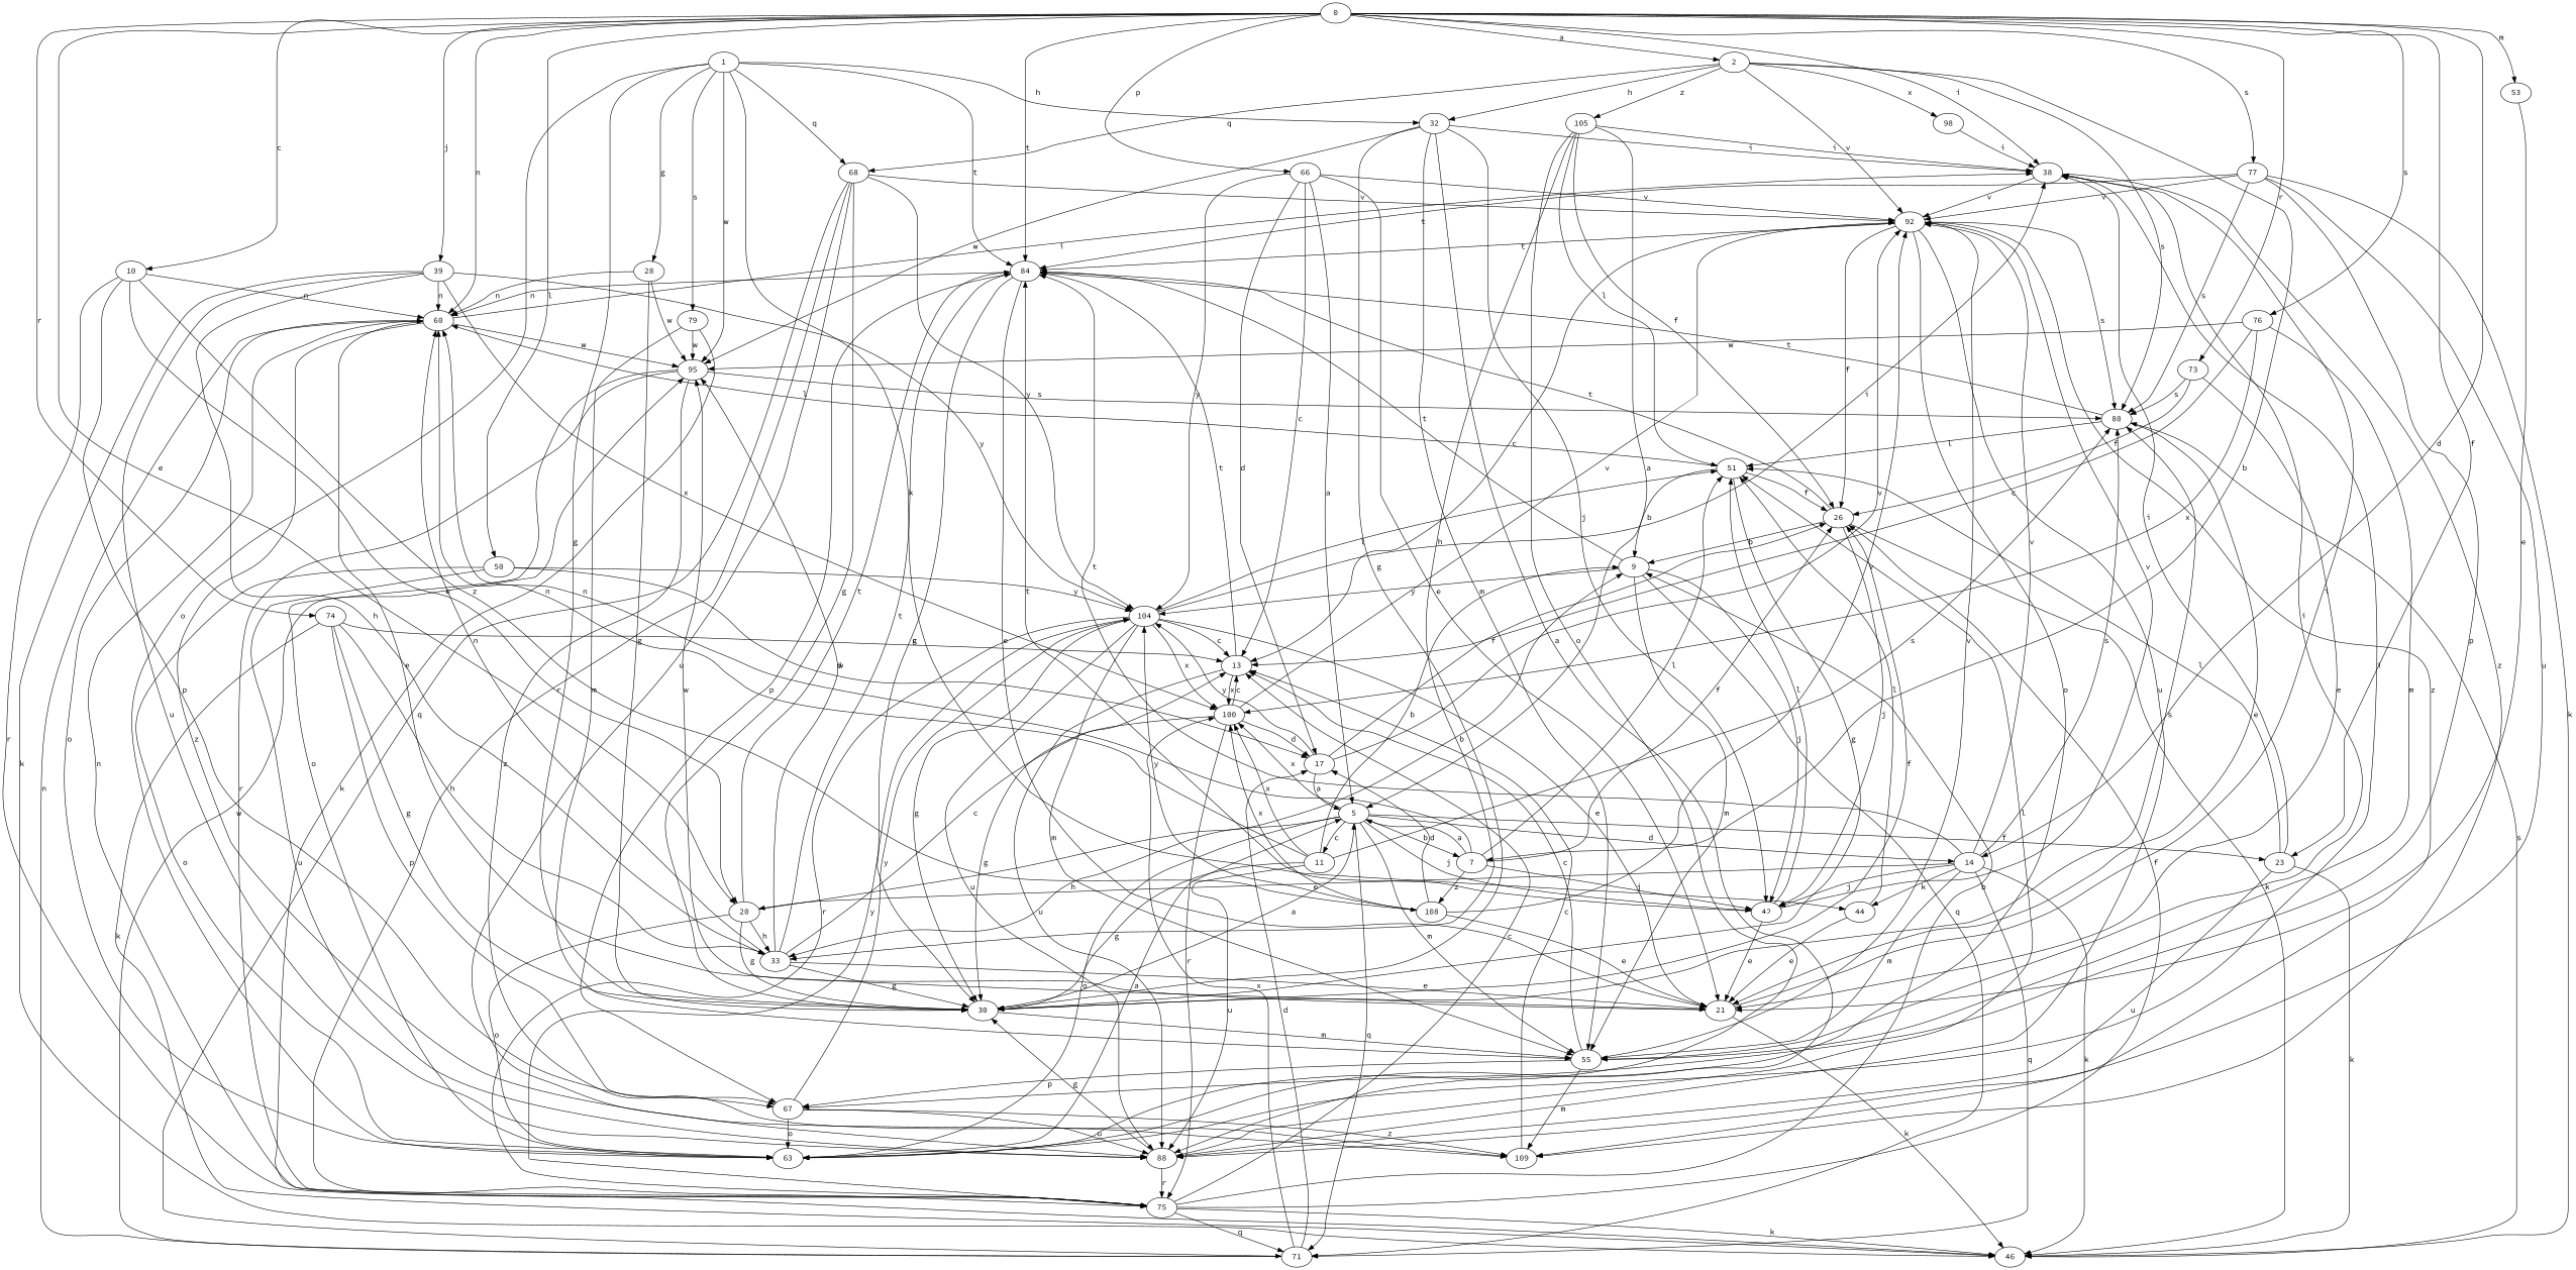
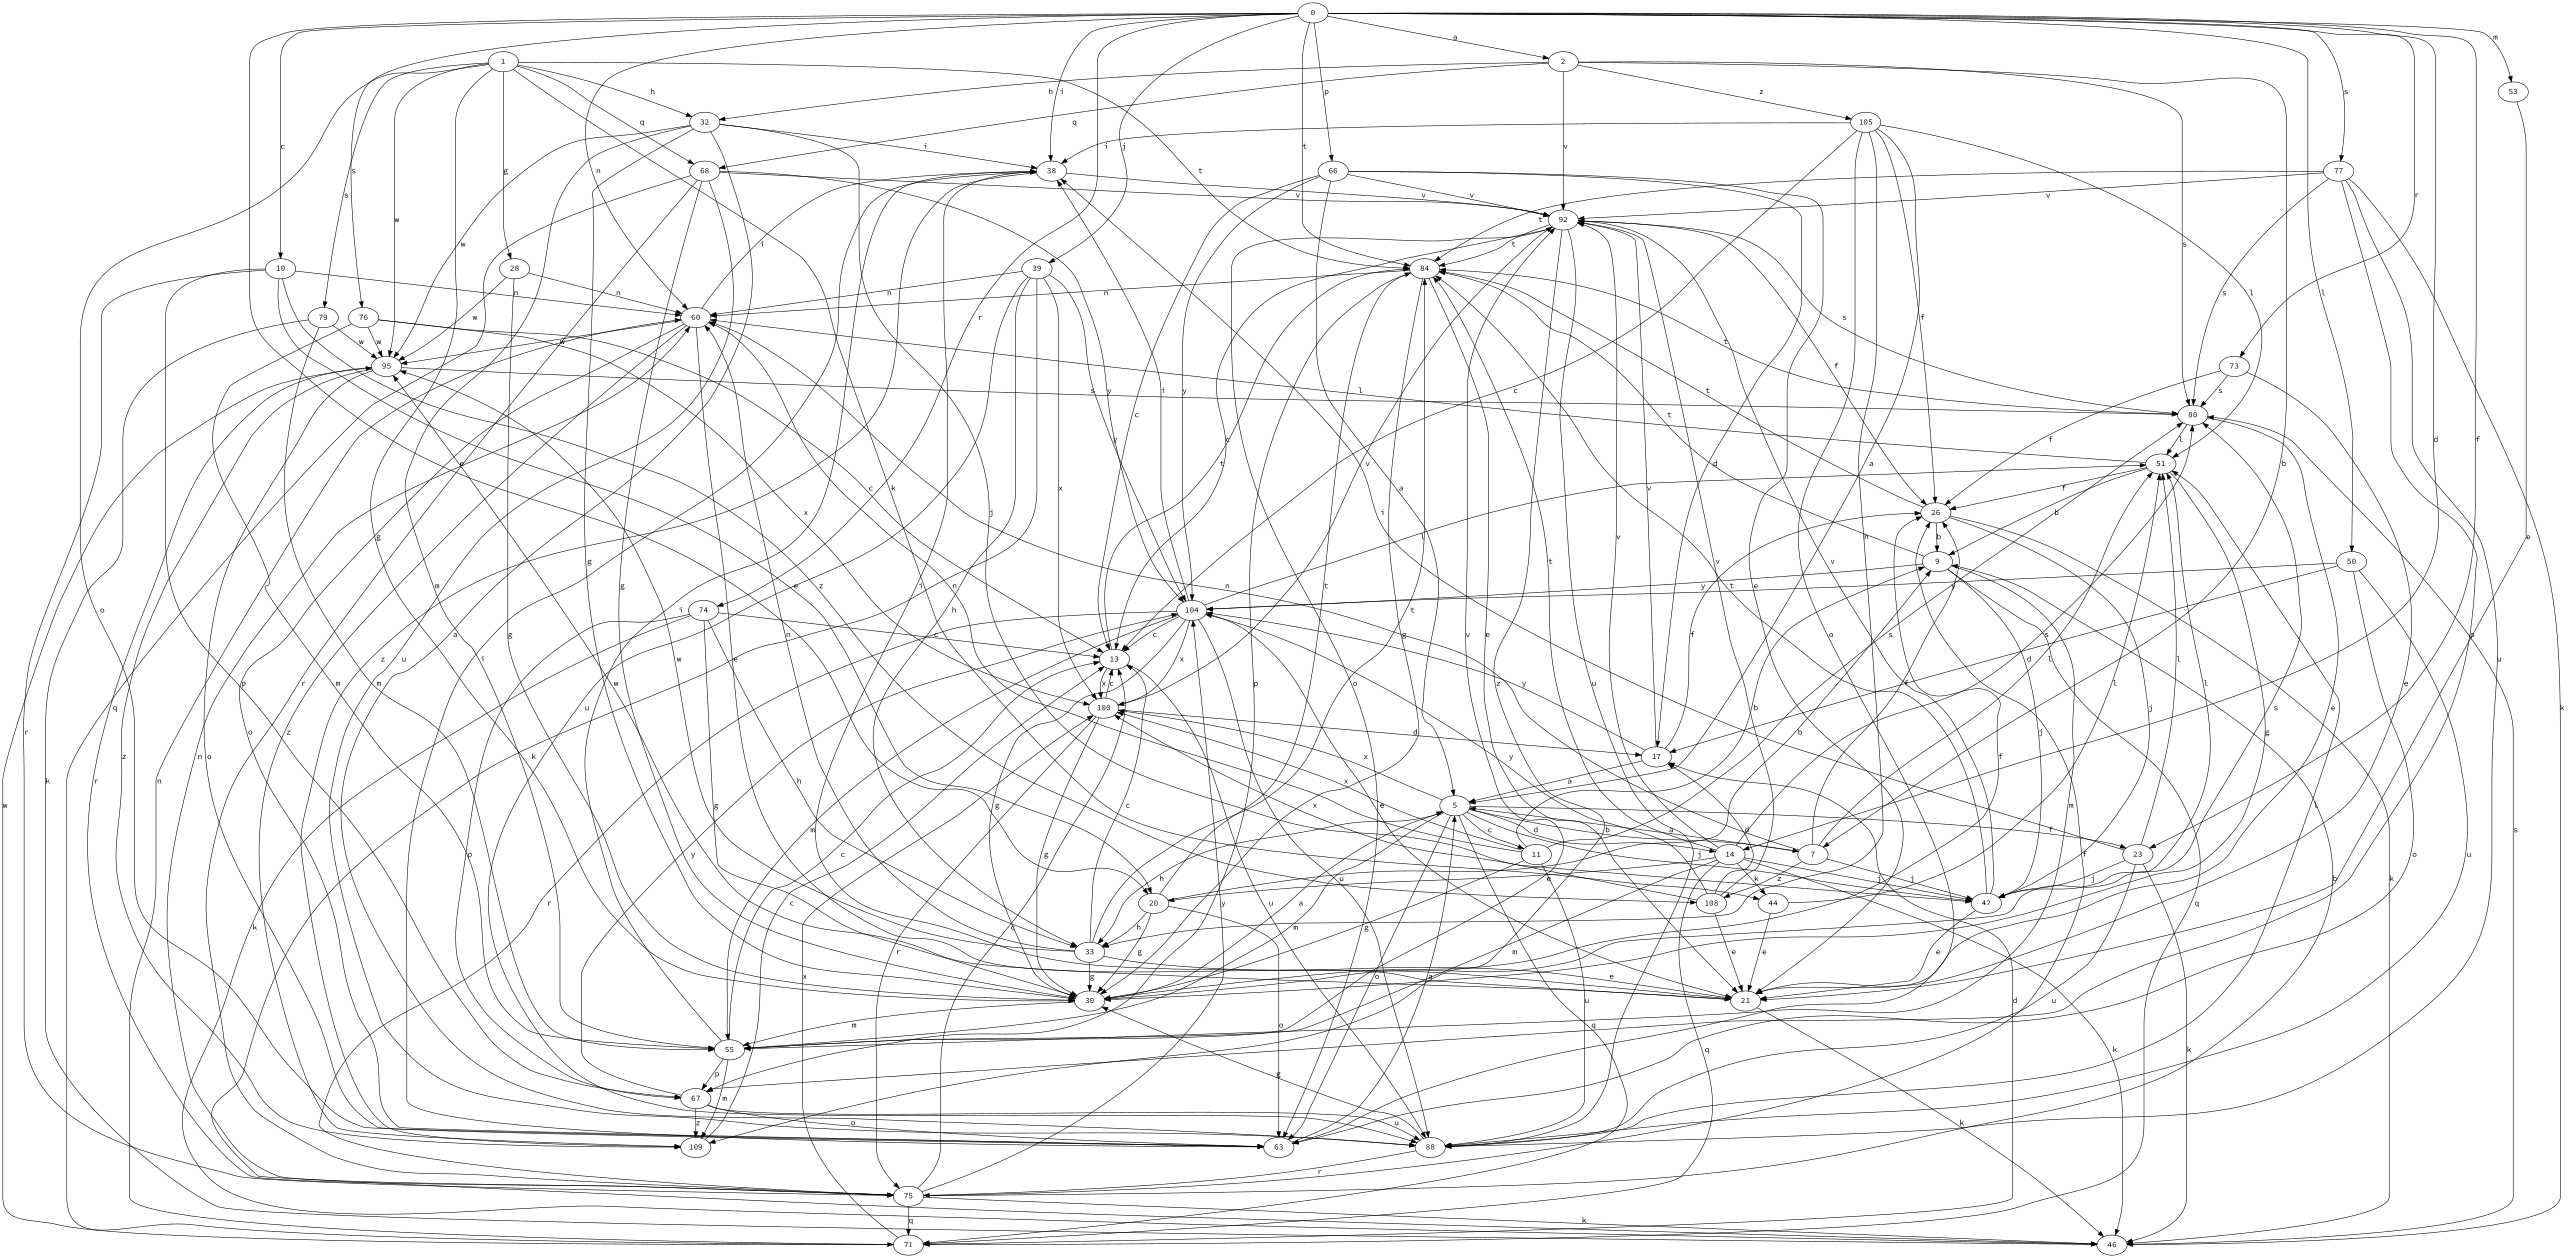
  strict digraph {
    fontname="Source Code Pro"
    node [fontname="Source Code Pro"]
    edge [fontname="Source Code Pro"]
    0
    2
    10
    14
    20
    23
    38
    39
    50
    53
    60
    66
    73
    74
    76
    77
    84
    32
    68
    7
    80
    92
-   98
    105
    108
    67
    75
    44
    42
    55
    71
    46
    30
    63
    33
    9
    51
    88
    109
    100
    104
    17
    21
    95
    5
    13
    26
    1
    28
    79
    11
    0 -> 2 [label=a]
    0 -> 10 [label=c]
    0 -> 14 [label=d]
    0 -> 20 [label=e]
    0 -> 23 [label=f]
    0 -> 38 [label=i]
    0 -> 39 [label=j]
    0 -> 50 [label=l]
    0 -> 53 [label=m]
    0 -> 60 [label=n]
    0 -> 66 [label=p]
    0 -> 73 [label=r]
    0 -> 74 [label=r]
    0 -> 76 [label=s]
    0 -> 77 [label=s]
    0 -> 84 [label=t]
    2 -> 32 [label=h]
    2 -> 68 [label=q]
    2 -> 7 [label=b]
    2 -> 80 [label=s]
    2 -> 92 [label=v]
-   2 -> 98 [label=x]
    2 -> 105 [label=z]
    10 -> 20 [label=e]
    10 -> 60 [label=n]
    10 -> 108 [label=z]
    10 -> 67 [label=p]
    10 -> 75 [label=r]
    14 -> 20 [label=e]
    14 -> 84 [label=t]
    14 -> 80 [label=s]
    14 -> 92 [label=v]
    14 -> 44 [label=k]
    14 -> 42 [label=j]
    14 -> 55 [label=m]
    14 -> 71 [label=q]
    14 -> 46 [label=k]
    20 -> 84 [label=t]
    20 -> 30 [label=g]
    20 -> 63 [label=o]
    20 -> 33 [label=h]
    20 -> 9 [label=b]
    23 -> 38 [label=i]
+   23 -> 42 [label=j]
    23 -> 46 [label=k]
    23 -> 51 [label=l]
    23 -> 88 [label=u]
    38 -> 92 [label=v]
    38 -> 109 [label=z]
    39 -> 60 [label=n]
    39 -> 46 [label=k]
    39 -> 33 [label=h]
    39 -> 88 [label=u]
    39 -> 100 [label=x]
    39 -> 104 [label=y]
    50 -> 63 [label=o]
    50 -> 88 [label=u]
    50 -> 104 [label=y]
    50 -> 17 [label=d]
    53 -> 21 [label=e]
    60 -> 38 [label=i]
    60 -> 63 [label=o]
    60 -> 109 [label=z]
    60 -> 21 [label=e]
    60 -> 95 [label=w]
    66 -> 92 [label=v]
    66 -> 104 [label=y]
    66 -> 17 [label=d]
    66 -> 21 [label=e]
    66 -> 5 [label=a]
    66 -> 13 [label=c]
    73 -> 80 [label=s]
    73 -> 21 [label=e]
    73 -> 26 [label=f]
    74 -> 67 [label=p]
    74 -> 46 [label=k]
    74 -> 30 [label=g]
    74 -> 33 [label=h]
    74 -> 13 [label=c]
    76 -> 55 [label=m]
    76 -> 100 [label=x]
    76 -> 95 [label=w]
    76 -> 13 [label=c]
    77 -> 84 [label=t]
    77 -> 80 [label=s]
    77 -> 92 [label=v]
    77 -> 67 [label=p]
    77 -> 46 [label=k]
    77 -> 88 [label=u]
    84 -> 60 [label=n]
    84 -> 67 [label=p]
    84 -> 30 [label=g]
    84 -> 21 [label=e]
    32 -> 38 [label=i]
    32 -> 42 [label=j]
    32 -> 55 [label=m]
    32 -> 30 [label=g]
    32 -> 88 [label=a]
    32 -> 95 [label=w]
    68 -> 92 [label=v]
    68 -> 75 [label=r]
    68 -> 71 [label=q]
    68 -> 30 [label=g]
    68 -> 88 [label=u]
    68 -> 104 [label=y]
    7 -> 60 [label=n]
    7 -> 108 [label=z]
    7 -> 42 [label=j]
    7 -> 51 [label=l]
    7 -> 5 [label=a]
    7 -> 26 [label=f]
    80 -> 84 [label=t]
    80 -> 51 [label=l]
    80 -> 21 [label=e]
    92 -> 84 [label=t]
    92 -> 80 [label=s]
    92 -> 63 [label=o]
    92 -> 88 [label=u]
    92 -> 109 [label=z]
    92 -> 13 [label=c]
    92 -> 26 [label=f]
-   98 -> 38 [label=i]
    105 -> 38 [label=i]
    105 -> 63 [label=o]
    105 -> 33 [label=h]
    105 -> 51 [label=l]
    105 -> 5 [label=a]
+   105 -> 13 [label=c]
    105 -> 26 [label=f]
    108 -> 92 [label=v]
    108 -> 100 [label=x]
    108 -> 104 [label=y]
    108 -> 17 [label=d]
    108 -> 21 [label=e]
    67 -> 63 [label=o]
    67 -> 88 [label=u]
    67 -> 109 [label=z]
    67 -> 104 [label=y]
    75 -> 60 [label=n]
    75 -> 71 [label=q]
    75 -> 46 [label=k]
    75 -> 9 [label=b]
    75 -> 104 [label=y]
    75 -> 13 [label=c]
    75 -> 26 [label=f]
    44 -> 51 [label=l]
    44 -> 21 [label=e]
    42 -> 84 [label=t]
    42 -> 92 [label=v]
    42 -> 51 [label=l]
    42 -> 21 [label=e]
    55 -> 38 [label=i]
    55 -> 92 [label=v]
    55 -> 67 [label=p]
    55 -> 109 [label=m]
    55 -> 13 [label=c]
    71 -> 60 [label=n]
    71 -> 100 [label=x]
    71 -> 17 [label=d]
    71 -> 95 [label=w]
    46 -> 80 [label=s]
    30 -> 80 [label=s]
    30 -> 55 [label=m]
    30 -> 5 [label=a]
    30 -> 26 [label=f]
    63 -> 38 [label=i]
    63 -> 5 [label=a]
    33 -> 60 [label=n]
    33 -> 84 [label=t]
    33 -> 30 [label=g]
    33 -> 21 [label=e]
    33 -> 95 [label=w]
    33 -> 13 [label=c]
    9 -> 84 [label=t]
    9 -> 42 [label=j]
    9 -> 55 [label=m]
    9 -> 71 [label=q]
    9 -> 104 [label=y]
    51 -> 60 [label=l]
    51 -> 30 [label=g]
    51 -> 9 [label=b]
    51 -> 26 [label=f]
    88 -> 75 [label=r]
    88 -> 30 [label=g]
    88 -> 51 [label=l]
    109 -> 13 [label=c]
    100 -> 92 [label=v]
    100 -> 75 [label=r]
    100 -> 30 [label=g]
    100 -> 17 [label=d]
    100 -> 13 [label=c]
    104 -> 38 [label=i]
    104 -> 75 [label=r]
    104 -> 55 [label=m]
    104 -> 30 [label=g]
    104 -> 51 [label=l]
    104 -> 88 [label=u]
    104 -> 100 [label=x]
    104 -> 21 [label=e]
    104 -> 13 [label=c]
    17 -> 92 [label=v]
    17 -> 104 [label=y]
    17 -> 5 [label=a]
    17 -> 26 [label=f]
    21 -> 38 [label=i]
    21 -> 46 [label=k]
    21 -> 95 [label=w]
    95 -> 80 [label=s]
    95 -> 75 [label=r]
    95 -> 63 [label=o]
    95 -> 109 [label=z]
    5 -> 14 [label=d]
    5 -> 23 [label=f]
    5 -> 7 [label=b]
    5 -> 42 [label=j]
    5 -> 55 [label=m]
    5 -> 71 [label=q]
    5 -> 63 [label=o]
    5 -> 33 [label=h]
    5 -> 100 [label=x]
    5 -> 11 [label=c]
    13 -> 84 [label=t]
    13 -> 88 [label=u]
    13 -> 100 [label=x]
    26 -> 84 [label=t]
    26 -> 42 [label=j]
    26 -> 46 [label=k]
    26 -> 9 [label=b]
    1 -> 84 [label=t]
    1 -> 32 [label=h]
    1 -> 68 [label=q]
    1 -> 44 [label=k]
    1 -> 30 [label=g]
    1 -> 63 [label=o]
    1 -> 95 [label=w]
    1 -> 28 [label=g]
    1 -> 79 [label=s]
    28 -> 60 [label=n]
    28 -> 30 [label=g]
    28 -> 95 [label=w]
    79 -> 55 [label=m]
    79 -> 46 [label=k]
    79 -> 95 [label=w]
    11 -> 60 [label=n]
    11 -> 80 [label=s]
    11 -> 30 [label=g]
    11 -> 9 [label=b]
    11 -> 88 [label=u]
    11 -> 100 [label=x]
  }
